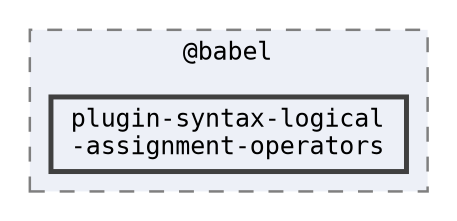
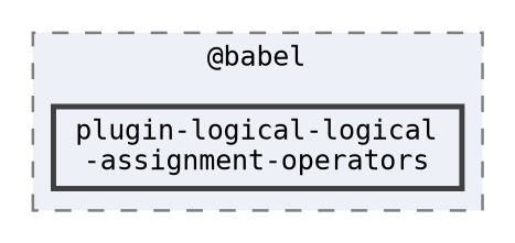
  digraph {
    compound=true
    fontname="DejaVu Sans Mono"
-   n1 [color=grey25 fillcolor="#edf0f7" fontname="DejaVu Sans Mono" fontsize=10 height=0.2 label="plugin-syntax-logical\l-assignment-operators" shape=box style="filled,bold" width=0.4]
+   n1 [color=grey25 fillcolor="#edf0f7" fontname="DejaVu Sans Mono" fontsize=10 height=0.2 label="plugin-logical-logical\l-assignment-operators" shape=box style="filled,bold" width=0.4]
    subgraph cluster_1 {
      bgcolor="#edf0f7"
      fontsize=10
      label="@babel"
      pencolor=grey50
      style="filled,dashed"
      n1
    }
  }
